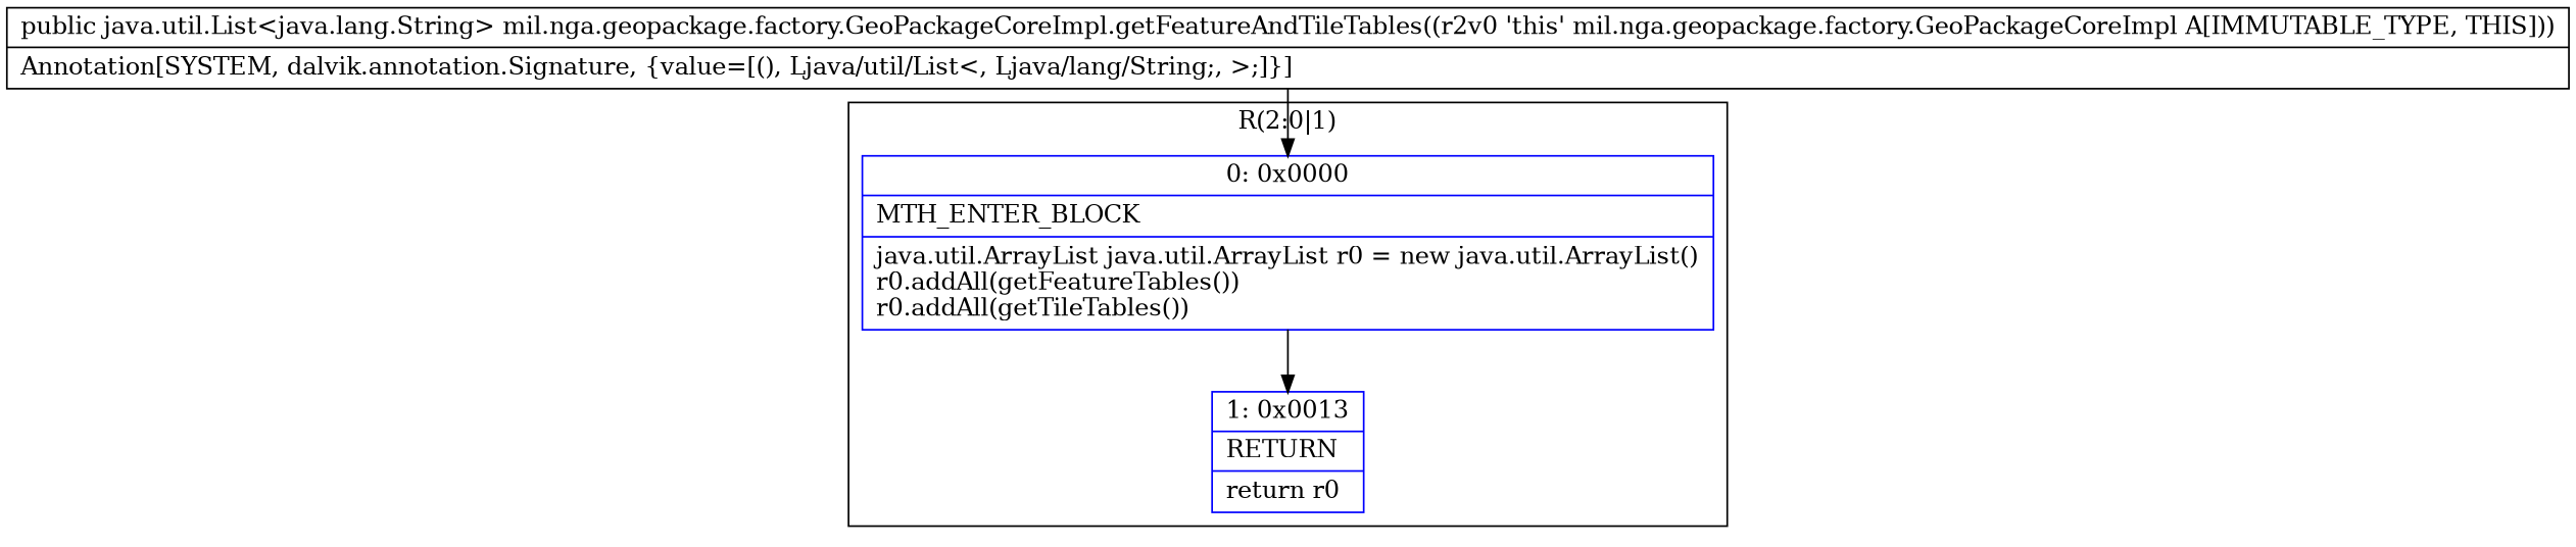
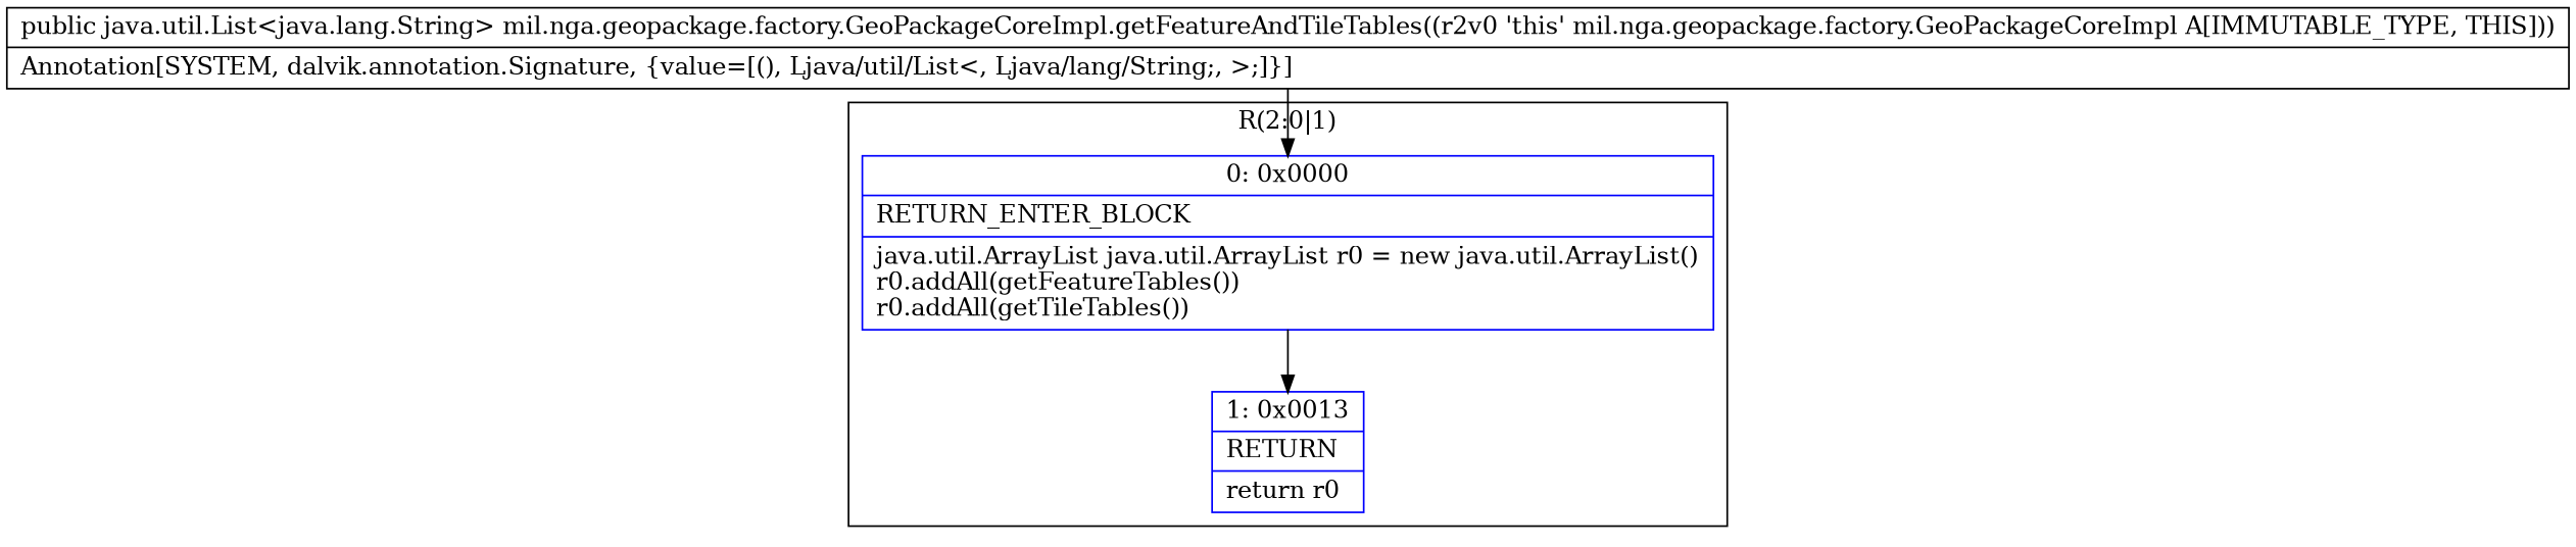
  digraph {
    node [color=blue shape=record]
-   n1 [label="{0\:\ 0x0000|MTH_ENTER_BLOCK\l|java.util.ArrayList java.util.ArrayList r0 = new java.util.ArrayList()\lr0.addAll(getFeatureTables())\lr0.addAll(getTileTables())\l}"]
+   n1 [label="{0\:\ 0x0000|RETURN_ENTER_BLOCK\l|java.util.ArrayList java.util.ArrayList r0 = new java.util.ArrayList()\lr0.addAll(getFeatureTables())\lr0.addAll(getTileTables())\l}"]
    n2 [label="{1\:\ 0x0013|RETURN\l|return r0\l}"]
    n3 [label="{public java.util.List\<java.lang.String\> mil.nga.geopackage.factory.GeoPackageCoreImpl.getFeatureAndTileTables((r2v0 'this' mil.nga.geopackage.factory.GeoPackageCoreImpl A[IMMUTABLE_TYPE, THIS]))  | Annotation[SYSTEM, dalvik.annotation.Signature, \{value=[(), Ljava\/util\/List\<, Ljava\/lang\/String;, \>;]\}]\l}" color=""]
    subgraph cluster_1 {
      label="R(2:0|1)"
      n1
      n2
    }
    n1 -> n2
    n3 -> n1
  }
